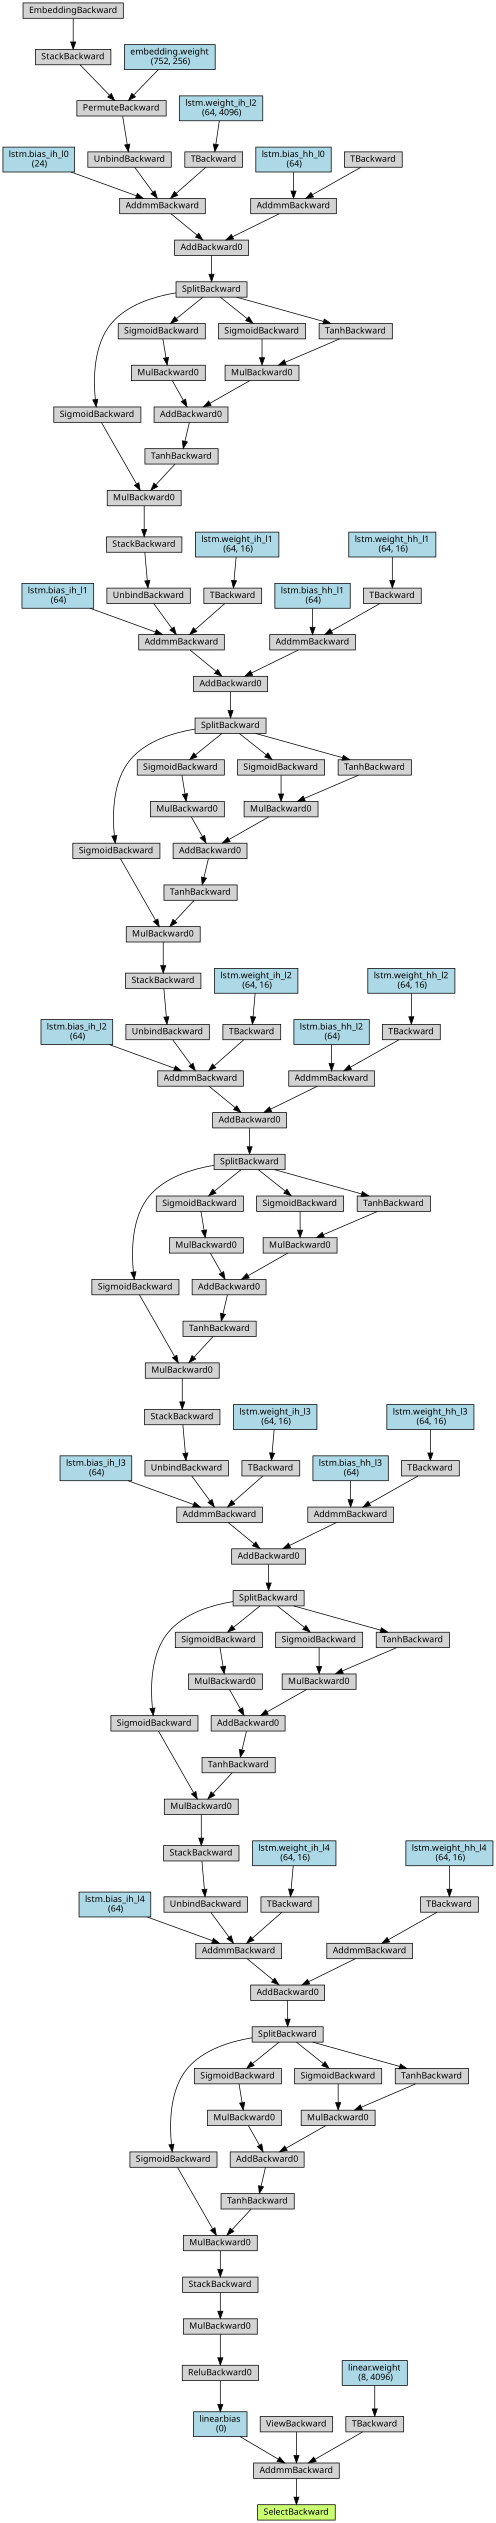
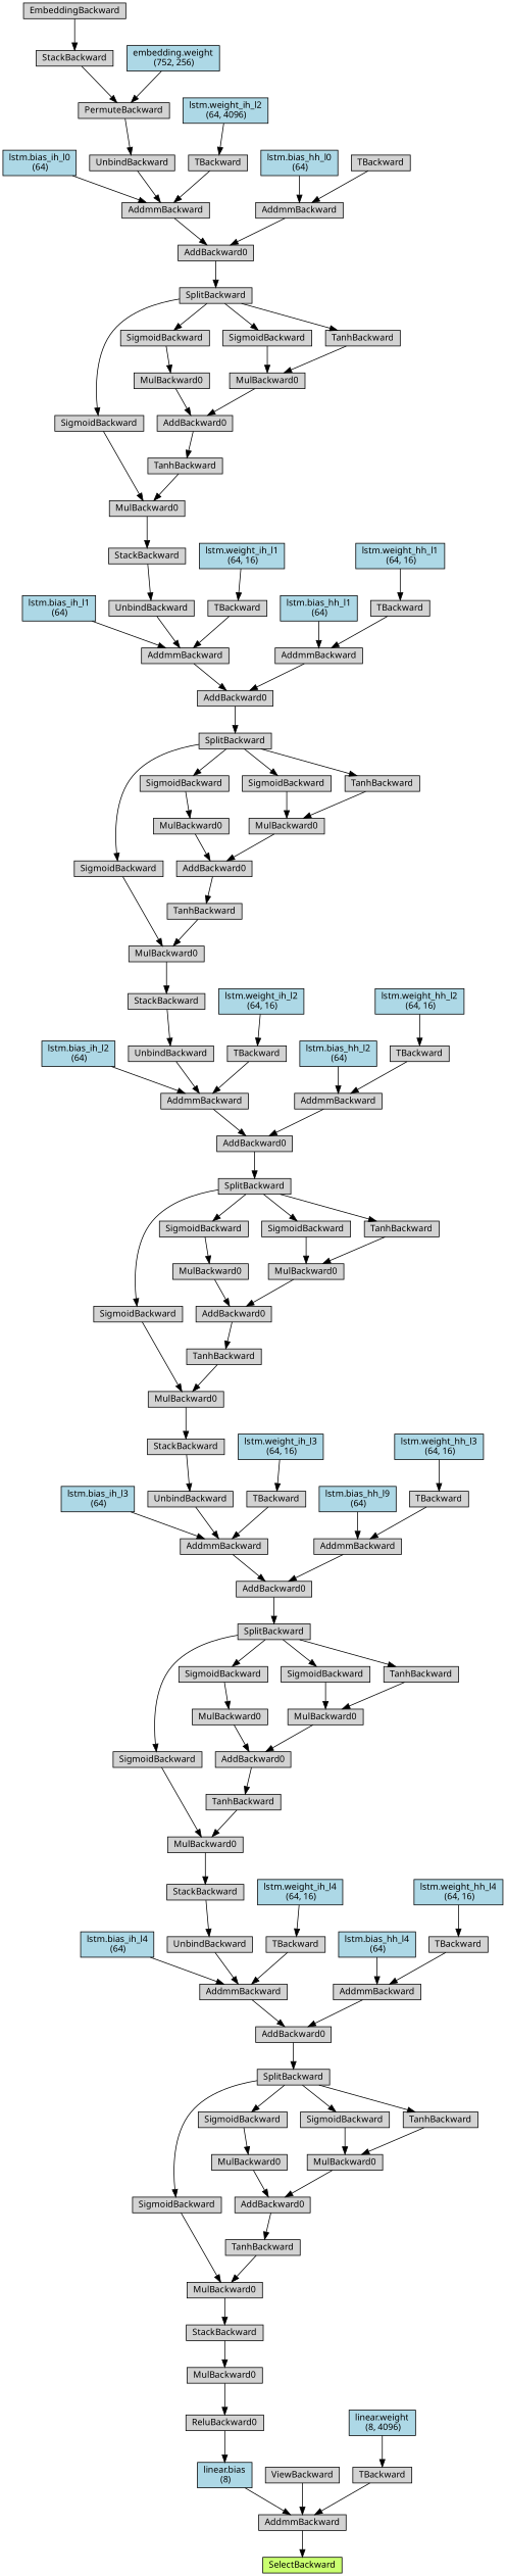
  digraph {
    fontname="Noto Sans"
    node [align=left fontname="Noto Sans" fontsize=12 ranksep=0.1 shape=box style=filled]
    edge [fontname="Noto Sans"]
    n1 [fillcolor=darkolivegreen1 height=0.2 label=SelectBackward]
    n2 [height=0.2 label=AddmmBackward]
-   n3 [fillcolor=lightblue height=0.2 label="linear.bias\n (0)"]
+   n3 [fillcolor=lightblue height=0.2 label="linear.bias\n (8)"]
    n4 [height=0.2 label=ViewBackward]
    n5 [height=0.2 label=ReluBackward0]
    n6 [height=0.2 label=MulBackward0]
    n7 [height=0.2 label=StackBackward]
    n8 [height=0.2 label=MulBackward0]
    n9 [height=0.2 label=SigmoidBackward]
    n10 [height=0.2 label=SplitBackward]
    n11 [height=0.2 label=SigmoidBackward]
    n12 [height=0.2 label=SigmoidBackward]
    n13 [height=0.2 label=TanhBackward]
    n14 [height=0.2 label=MulBackward0]
    n15 [height=0.2 label=MulBackward0]
    n16 [height=0.2 label=AddBackward0]
    n17 [height=0.2 label=AddmmBackward]
    n18 [fillcolor=lightblue height=0.2 label="lstm.bias_ih_l4\n (64)"]
    n19 [height=0.2 label=UnbindBackward]
    n20 [height=0.2 label=StackBackward]
    n21 [height=0.2 label=MulBackward0]
    n22 [height=0.2 label=SigmoidBackward]
    n23 [height=0.2 label=SplitBackward]
    n24 [height=0.2 label=SigmoidBackward]
    n25 [height=0.2 label=SigmoidBackward]
    n26 [height=0.2 label=TanhBackward]
    n27 [height=0.2 label=MulBackward0]
    n28 [height=0.2 label=MulBackward0]
    n29 [height=0.2 label=AddBackward0]
    n30 [height=0.2 label=AddmmBackward]
    n31 [fillcolor=lightblue height=0.2 label="lstm.bias_ih_l3\n (64)"]
    n32 [height=0.2 label=UnbindBackward]
    n33 [height=0.2 label=StackBackward]
    n34 [height=0.2 label=MulBackward0]
    n35 [height=0.2 label=SigmoidBackward]
    n36 [height=0.2 label=SplitBackward]
    n37 [height=0.2 label=SigmoidBackward]
    n38 [height=0.2 label=SigmoidBackward]
    n39 [height=0.2 label=TanhBackward]
    n40 [height=0.2 label=MulBackward0]
    n41 [height=0.2 label=MulBackward0]
    n42 [height=0.2 label=AddBackward0]
    n43 [height=0.2 label=AddmmBackward]
    n44 [fillcolor=lightblue height=0.2 label="lstm.bias_ih_l2\n (64)"]
    n45 [height=0.2 label=UnbindBackward]
    n46 [height=0.2 label=StackBackward]
    n47 [height=0.2 label=MulBackward0]
    n48 [height=0.2 label=SigmoidBackward]
    n49 [height=0.2 label=SplitBackward]
    n50 [height=0.2 label=SigmoidBackward]
    n51 [height=0.2 label=SigmoidBackward]
    n52 [height=0.2 label=TanhBackward]
    n53 [height=0.2 label=MulBackward0]
    n54 [height=0.2 label=MulBackward0]
    n55 [height=0.2 label=AddBackward0]
    n56 [height=0.2 label=AddmmBackward]
    n57 [fillcolor=lightblue height=0.2 label="lstm.bias_ih_l1\n (64)"]
    n58 [height=0.2 label=UnbindBackward]
    n59 [height=0.2 label=StackBackward]
    n60 [height=0.2 label=MulBackward0]
    n61 [height=0.2 label=SigmoidBackward]
    n62 [height=0.2 label=SplitBackward]
    n63 [height=0.2 label=SigmoidBackward]
    n64 [height=0.2 label=SigmoidBackward]
    n65 [height=0.2 label=TanhBackward]
    n66 [height=0.2 label=MulBackward0]
    n67 [height=0.2 label=MulBackward0]
    n68 [height=0.2 label=AddBackward0]
    n69 [height=0.2 label=AddmmBackward]
-   n70 [fillcolor=lightblue height=0.2 label="lstm.bias_ih_l0\n (24)"]
+   n70 [fillcolor=lightblue height=0.2 label="lstm.bias_ih_l0\n (64)"]
    n71 [height=0.2 label=UnbindBackward]
    n72 [height=0.2 label=PermuteBackward]
    n73 [height=0.2 label=StackBackward]
    n74 [height=0.2 label=EmbeddingBackward]
    n75 [fillcolor=lightblue height=0.2 label="embedding.weight\n (752, 256)"]
    n76 [height=0.2 label=TBackward]
    n77 [fillcolor=lightblue height=0.2 label="lstm.weight_ih_l2\n (64, 4096)"]
    n78 [height=0.2 label=AddmmBackward]
    n79 [fillcolor=lightblue height=0.2 label="lstm.bias_hh_l0\n (64)"]
    n80 [height=0.2 label=TBackward]
    n81 [height=0.2 label=TanhBackward]
    n82 [height=0.2 label=AddBackward0]
    n83 [height=0.2 label=TBackward]
    n84 [fillcolor=lightblue height=0.2 label="lstm.weight_ih_l1\n (64, 16)"]
    n85 [height=0.2 label=AddmmBackward]
    n86 [fillcolor=lightblue height=0.2 label="lstm.bias_hh_l1\n (64)"]
    n87 [height=0.2 label=TBackward]
    n88 [fillcolor=lightblue height=0.2 label="lstm.weight_hh_l1\n (64, 16)"]
    n89 [height=0.2 label=TanhBackward]
    n90 [height=0.2 label=AddBackward0]
    n91 [height=0.2 label=TBackward]
    n92 [fillcolor=lightblue height=0.2 label="lstm.weight_ih_l2\n (64, 16)"]
    n93 [height=0.2 label=AddmmBackward]
    n94 [fillcolor=lightblue height=0.2 label="lstm.bias_hh_l2\n (64)"]
    n95 [height=0.2 label=TBackward]
    n96 [fillcolor=lightblue height=0.2 label="lstm.weight_hh_l2\n (64, 16)"]
    n97 [height=0.2 label=TanhBackward]
    n98 [height=0.2 label=AddBackward0]
    n99 [height=0.2 label=TBackward]
    n100 [fillcolor=lightblue height=0.2 label="lstm.weight_ih_l3\n (64, 16)"]
    n101 [height=0.2 label=AddmmBackward]
-   n102 [fillcolor=lightblue height=0.2 label="lstm.bias_hh_l3\n (64)"]
+   n102 [fillcolor=lightblue height=0.2 label="lstm.bias_hh_l9\n (64)"]
    n103 [height=0.2 label=TBackward]
    n104 [fillcolor=lightblue height=0.2 label="lstm.weight_hh_l3\n (64, 16)"]
    n105 [height=0.2 label=TanhBackward]
    n106 [height=0.2 label=AddBackward0]
    n107 [height=0.2 label=TBackward]
    n108 [fillcolor=lightblue height=0.2 label="lstm.weight_ih_l4\n (64, 16)"]
    n109 [height=0.2 label=AddmmBackward]
+   n110 [fillcolor=lightblue height=0.2 label="lstm.bias_hh_l4\n (64)"]
    n111 [height=0.2 label=TBackward]
    n112 [fillcolor=lightblue height=0.2 label="lstm.weight_hh_l4\n (64, 16)"]
    n113 [height=0.2 label=TanhBackward]
    n114 [height=0.2 label=AddBackward0]
    n115 [height=0.2 label=TBackward]
    n116 [fillcolor=lightblue height=0.2 label="linear.weight\n (8, 4096)"]
    n2 -> n1
    n3 -> n2
    n4 -> n2
    n5 -> n3
    n6 -> n5
    n7 -> n6
    n8 -> n7
    n9 -> n8
    n10 -> n9
    n10 -> n11
    n10 -> n12
    n10 -> n13
    n11 -> n14
    n12 -> n15
    n13 -> n15
    n14 -> n114
    n15 -> n114
    n16 -> n10
    n17 -> n16
    n18 -> n17
    n19 -> n17
    n20 -> n19
    n21 -> n20
    n22 -> n21
    n23 -> n22
    n23 -> n24
    n23 -> n25
    n23 -> n26
    n24 -> n27
    n25 -> n28
    n26 -> n28
    n27 -> n106
    n28 -> n106
    n29 -> n23
    n30 -> n29
    n31 -> n30
    n32 -> n30
    n33 -> n32
    n34 -> n33
    n35 -> n34
    n36 -> n35
    n36 -> n37
    n36 -> n38
    n36 -> n39
    n37 -> n40
    n38 -> n41
    n39 -> n41
    n40 -> n98
    n41 -> n98
    n42 -> n36
    n43 -> n42
    n44 -> n43
    n45 -> n43
    n46 -> n45
    n47 -> n46
    n48 -> n47
    n49 -> n48
    n49 -> n50
    n49 -> n51
    n49 -> n52
    n50 -> n53
    n51 -> n54
    n52 -> n54
    n53 -> n90
    n54 -> n90
    n55 -> n49
    n56 -> n55
    n57 -> n56
    n58 -> n56
    n59 -> n58
    n60 -> n59
    n61 -> n60
    n62 -> n61
    n62 -> n63
    n62 -> n64
    n62 -> n65
    n63 -> n66
    n64 -> n67
    n65 -> n67
    n66 -> n82
    n67 -> n82
    n68 -> n62
    n69 -> n68
    n70 -> n69
    n71 -> n69
    n72 -> n71
    n73 -> n72
    n74 -> n73
    n75 -> n72
    n76 -> n69
    n77 -> n76
    n78 -> n68
    n79 -> n78
    n80 -> n78
    n81 -> n60
    n82 -> n81
    n83 -> n56
    n84 -> n83
    n85 -> n55
    n86 -> n85
    n87 -> n85
    n88 -> n87
    n89 -> n47
    n90 -> n89
    n91 -> n43
    n92 -> n91
    n93 -> n42
    n94 -> n93
    n95 -> n93
    n96 -> n95
    n97 -> n34
    n98 -> n97
    n99 -> n30
    n100 -> n99
    n101 -> n29
    n102 -> n101
    n103 -> n101
    n104 -> n103
    n105 -> n21
    n106 -> n105
    n107 -> n17
    n108 -> n107
    n109 -> n16
+   n110 -> n109
    n111 -> n109
    n112 -> n111
    n113 -> n8
    n114 -> n113
    n115 -> n2
    n116 -> n115
  }
